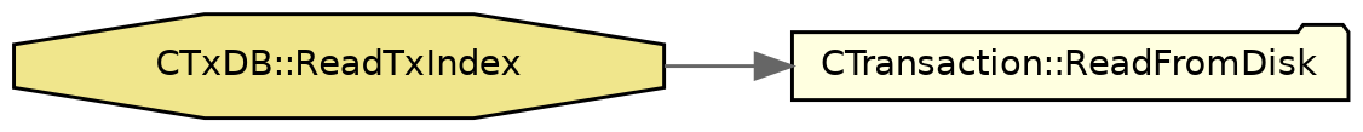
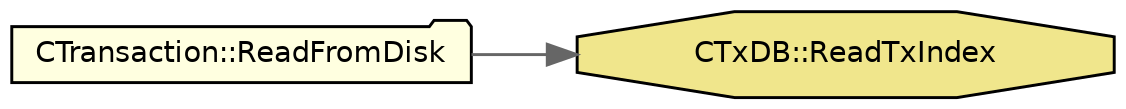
  digraph {
    rankdir=LR
    node [color=black fontname=Helvetica fontsize=10 style=filled]
    n1 [fillcolor=lightyellow fontcolor=black height=0.2 label="CTransaction::ReadFromDisk" shape=folder width=0.4]
    n2 [fillcolor=khaki height=0.2 label="CTxDB::ReadTxIndex" shape=octagon width=0.4]
-   n2 -> n1 [color=gray40 fontname=Helvetica fontsize=10 labelfontname=Helvetica labelfontsize=10 style=solid]
+   n1 -> n2 [color=gray40 fontname=Helvetica fontsize=10 labelfontname=Helvetica labelfontsize=10 style=solid]
  }
